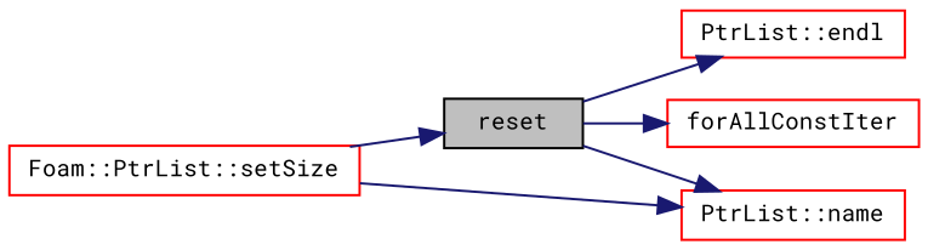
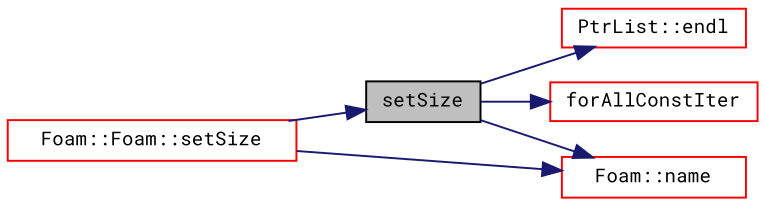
  digraph {
    fontname="Roboto Mono"
    rankdir=LR
    node [color=red fontname="Roboto Mono" fontsize=10 shape=record]
    edge [color=midnightblue fontname="Roboto Mono" fontsize=10 labelfontname=Helvetica labelfontsize=10 style=solid]
-   n1 [color=black fillcolor=grey75 fontcolor=black height=0.2 label=reset style=filled width=0.4]
+   n1 [color=black fillcolor=grey75 fontcolor=black height=0.2 label=setSize style=filled width=0.4]
    n2 [height=0.2 label="PtrList::endl" width=0.4]
    n3 [height=0.2 label=forAllConstIter width=0.4]
-   n4 [height=0.2 label="PtrList::name" width=0.4]
-   n5 [height=0.2 label="Foam::PtrList::setSize" width=0.4]
+   n4 [height=0.2 label="Foam::name" width=0.4]
+   n5 [height=0.2 label="Foam::Foam::setSize" width=0.4]
    n1 -> n2
    n1 -> n3
    n1 -> n4
    n5 -> n1
    n5 -> n4
  }
